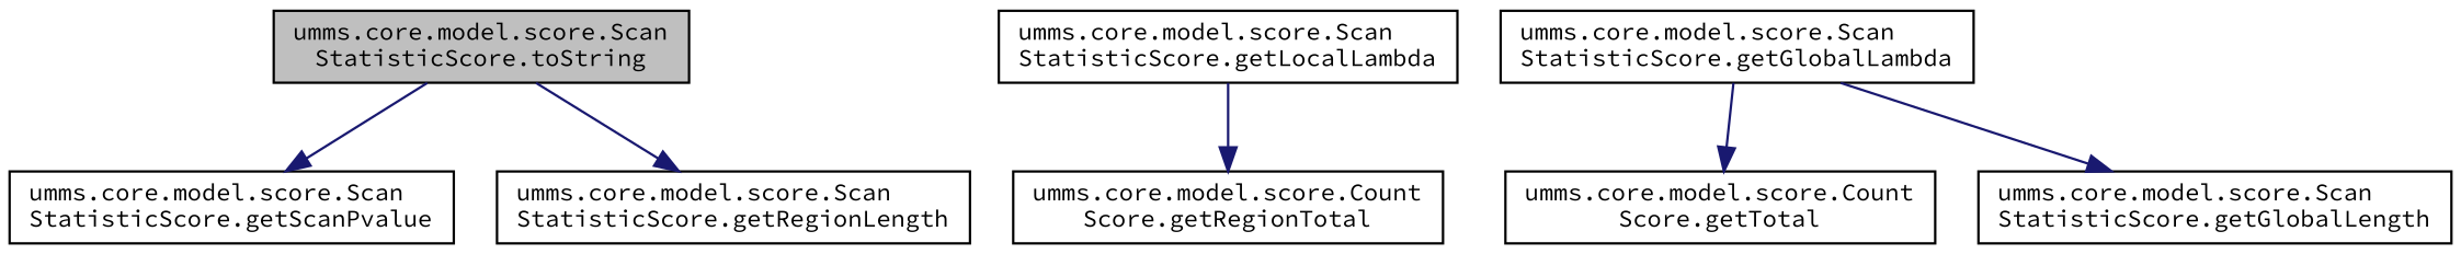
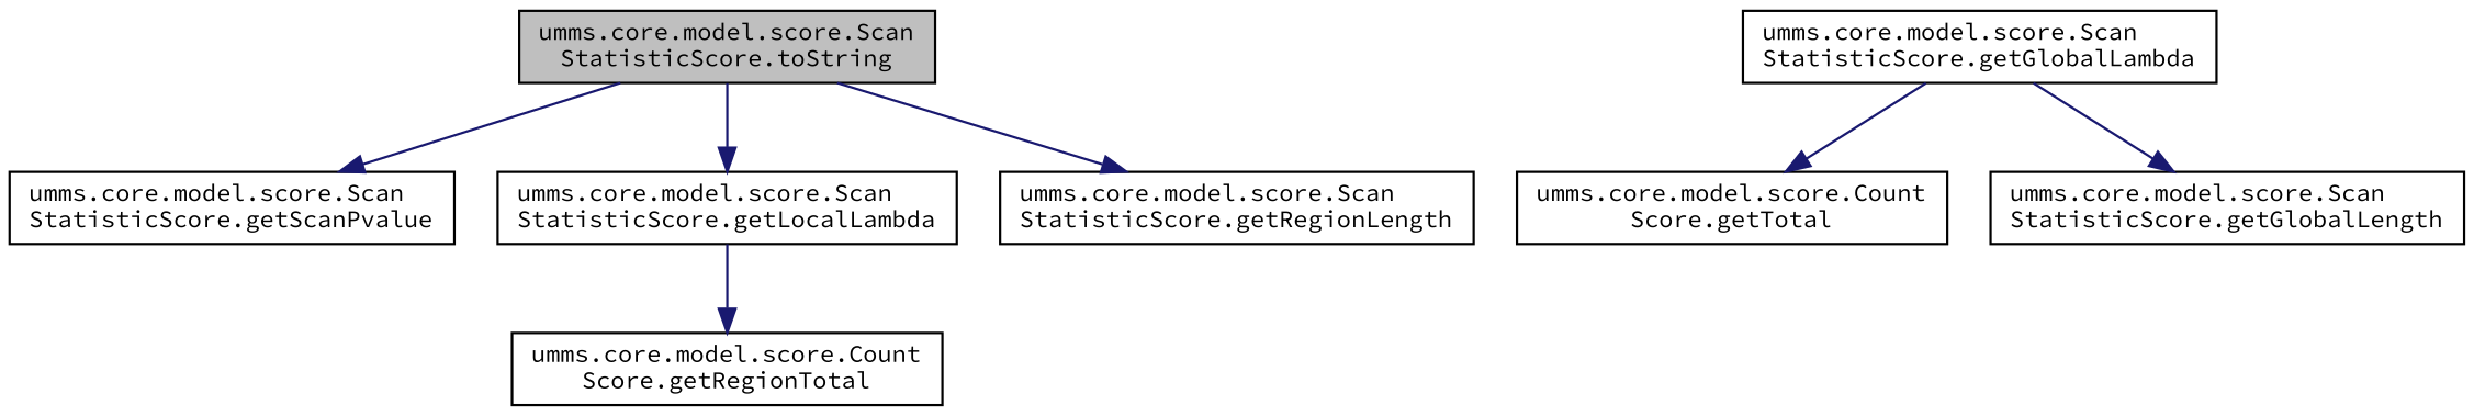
  digraph {
    fontname="Source Code Pro"
    rankdir=TB
    node [color=black fillcolor=white fontname="Source Code Pro" fontsize=10 shape=record style=filled]
    edge [color=midnightblue fontname="Source Code Pro" fontsize=10 labelfontname=Helvetica labelfontsize=10 style=solid]
    n1 [fillcolor=grey75 fontcolor=black height=0.2 label="umms.core.model.score.Scan\lStatisticScore.toString" width=0.4]
    n2 [height=0.2 label="umms.core.model.score.Scan\lStatisticScore.getScanPvalue" width=0.4]
    n3 [height=0.2 label="umms.core.model.score.Scan\lStatisticScore.getLocalLambda" width=0.4]
    n4 [height=0.2 label="umms.core.model.score.Scan\lStatisticScore.getRegionLength" width=0.4]
    n5 [height=0.2 label="umms.core.model.score.Scan\lStatisticScore.getGlobalLambda" width=0.4]
    n6 [height=0.2 label="umms.core.model.score.Count\lScore.getTotal" width=0.4]
    n7 [height=0.2 label="umms.core.model.score.Scan\lStatisticScore.getGlobalLength" width=0.4]
    n8 [height=0.2 label="umms.core.model.score.Count\lScore.getRegionTotal" width=0.4]
    n1 -> n2
+   n1 -> n3
    n1 -> n4
    n3 -> n8
    n5 -> n6
    n5 -> n7
  }
